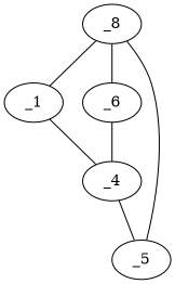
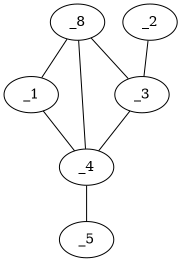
  graph {
    n1 [label=_8 x=1.11505 y=2.79887]
    _1 [x=1.10082 y=-0.0252607]
-   _3 [x=1.50286 y=1.85349 label=_6]
+   _3 [x=1.50286 y=1.85349]
    _4 [x=2.1 y=2.78]
    _5 [x=2.2093 y=2.34204]
+   _2 [x=0.354226 y=2.04244]
    n1 -- _1
    n1 -- _3
-   n1 -- _5
+   n1 -- _4
    _1 -- _4
    _3 -- _4
    _4 -- _5
+   _2 -- _3
  }
